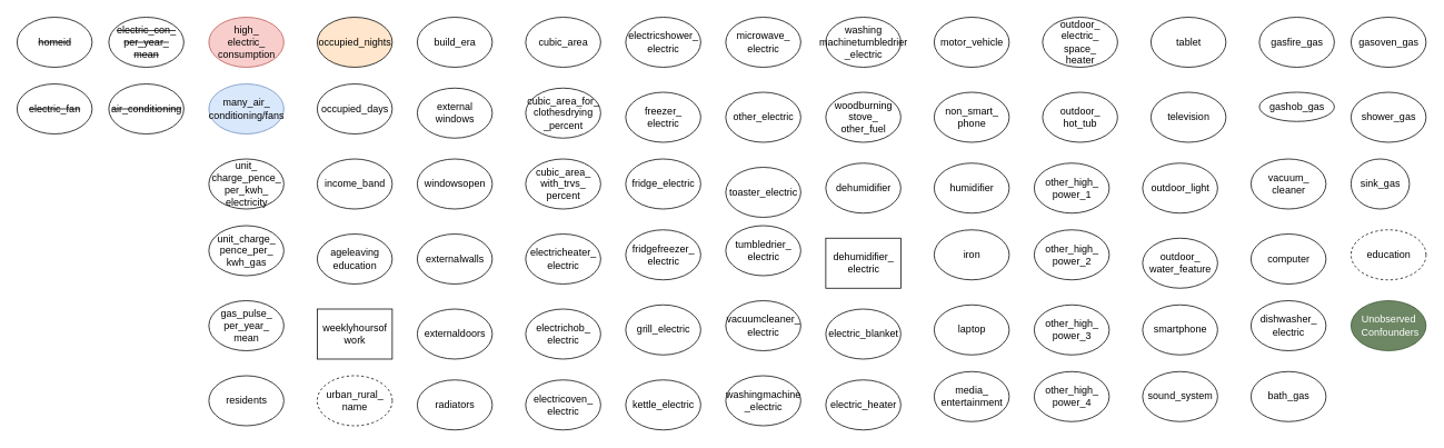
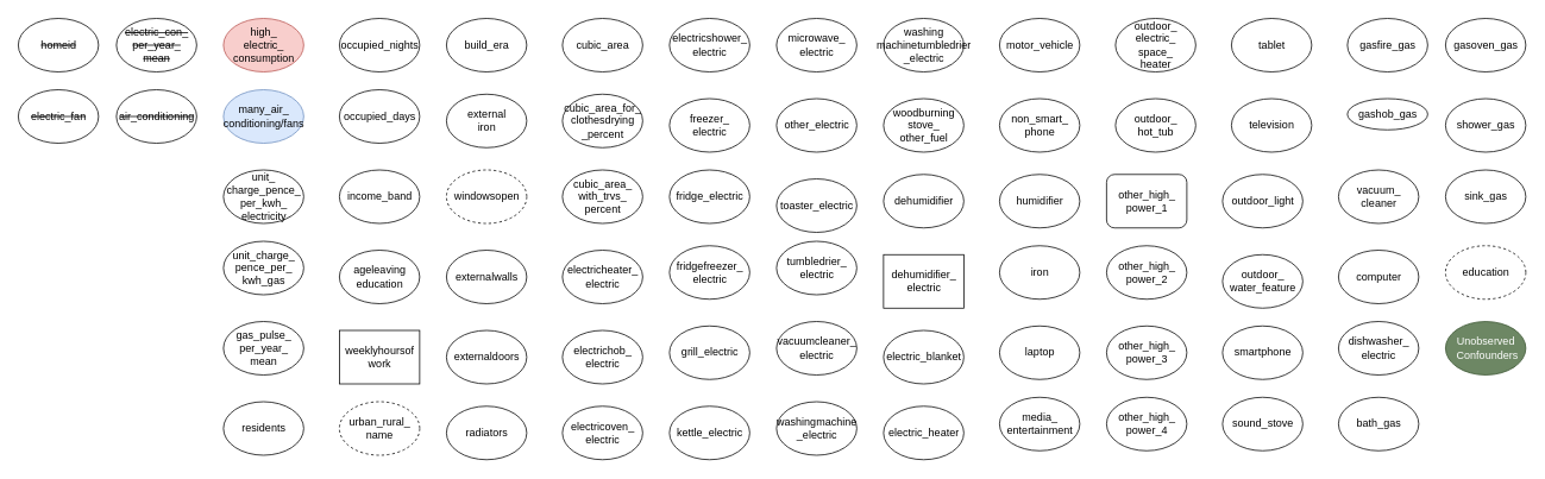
  <mxCell id="0" />
  <mxCell id="1" parent="0" />
  <mxCell id="2" value="&lt;strike&gt;homeid&lt;/strike&gt;" style="ellipse;html=1;shadow=0;sketch=0;overflow=visible;" parent="1" vertex="1"><mxGeometry x="20" y="20" width="90" height="60" as="geometry" /></mxCell>
  <mxCell id="3" value="residents" style="ellipse;html=1;shadow=0;sketch=0;overflow=visible;" parent="1" vertex="1"><mxGeometry x="250" y="450" width="90" height="60" as="geometry" /></mxCell>
  <mxCell id="4" value="income_band" style="ellipse;html=1;shadow=0;sketch=0;overflow=visible;" parent="1" vertex="1"><mxGeometry x="380" y="190" width="90" height="60" as="geometry" /></mxCell>
  <mxCell id="5" value="urban_rural_&lt;br&gt;name" style="ellipse;html=1;shadow=0;sketch=0;overflow=visible;dashed=1;" parent="1" vertex="1"><mxGeometry x="380" y="450" width="90" height="60" as="geometry" /></mxCell>
  <mxCell id="6" value="build_era" style="ellipse;html=1;shadow=0;sketch=0;overflow=visible;" parent="1" vertex="1"><mxGeometry x="500" y="20" width="90" height="60" as="geometry" /></mxCell>
  <mxCell id="7" value="occupied_days" style="ellipse;html=1;shadow=0;sketch=0;overflow=visible;" parent="1" vertex="1"><mxGeometry x="380" y="100" width="90" height="60" as="geometry" /></mxCell>
- <mxCell id="8" value="occupied_nights" style="ellipse;html=1;shadow=0;sketch=0;overflow=visible;fillColor=#ffe6cc;" parent="1" vertex="1"><mxGeometry x="380" y="20" width="90" height="60" as="geometry" /></mxCell>
+ <mxCell id="8" value="occupied_nights" style="ellipse;html=1;shadow=0;sketch=0;overflow=visible;" parent="1" vertex="1"><mxGeometry x="380" y="20" width="90" height="60" as="geometry" /></mxCell>
  <mxCell id="9" value="weeklyhoursof&lt;br&gt;work" style="html=1;shadow=0;sketch=0;overflow=visible;rounded=0;" parent="1" vertex="1"><mxGeometry x="380" y="370" width="90" height="60" as="geometry" /></mxCell>
  <mxCell id="10" value="education" style="ellipse;html=1;shadow=0;sketch=0;overflow=visible;dashed=1;" parent="1" vertex="1"><mxGeometry x="1620" y="275" width="90" height="60" as="geometry" /></mxCell>
  <mxCell id="11" value="ageleaving&lt;br&gt;education" style="ellipse;html=1;shadow=0;sketch=0;overflow=visible;" parent="1" vertex="1"><mxGeometry x="380" y="280" width="90" height="60" as="geometry" /></mxCell>
- <mxCell id="12" value="external&lt;br&gt;windows" style="ellipse;html=1;shadow=0;sketch=0;overflow=visible;" parent="1" vertex="1"><mxGeometry x="500" y="105" width="90" height="60" as="geometry" /></mxCell>
+ <mxCell id="12" value="external&lt;br&gt;iron" style="ellipse;html=1;shadow=0;sketch=0;overflow=visible;" parent="1" vertex="1"><mxGeometry x="500" y="105" width="90" height="60" as="geometry" /></mxCell>
  <mxCell id="13" value="externalwalls" style="ellipse;html=1;shadow=0;sketch=0;overflow=visible;" parent="1" vertex="1"><mxGeometry x="500" y="280" width="90" height="60" as="geometry" /></mxCell>
  <mxCell id="14" value="cubic_area" style="ellipse;html=1;shadow=0;sketch=0;overflow=visible;" parent="1" vertex="1"><mxGeometry x="630" y="20" width="90" height="60" as="geometry" /></mxCell>
  <mxCell id="15" value="radiators" style="ellipse;html=1;shadow=0;sketch=0;overflow=visible;" parent="1" vertex="1"><mxGeometry x="500" y="455" width="90" height="60" as="geometry" /></mxCell>
  <mxCell id="16" value="cubic_area_for_&lt;br&gt;clothesdrying&lt;br&gt;_percent" style="ellipse;html=1;shadow=0;sketch=0;overflow=visible;" parent="1" vertex="1"><mxGeometry x="630" y="105" width="90" height="60" as="geometry" /></mxCell>
  <mxCell id="17" value="cubic_area_&lt;br&gt;with_trvs_&lt;br&gt;percent" style="ellipse;html=1;shadow=0;sketch=0;overflow=visible;" parent="1" vertex="1"><mxGeometry x="630" y="190" width="90" height="60" as="geometry" /></mxCell>
  <mxCell id="18" value="dehumidifier" style="ellipse;html=1;shadow=0;sketch=0;overflow=visible;" parent="1" vertex="1"><mxGeometry x="990" y="195" width="90" height="60" as="geometry" /></mxCell>
  <mxCell id="19" value="dishwasher_&lt;br&gt;electric" style="ellipse;html=1;shadow=0;sketch=0;overflow=visible;" parent="1" vertex="1"><mxGeometry x="1500" y="360" width="90" height="60" as="geometry" /></mxCell>
  <mxCell id="20" value="electricheater_&lt;br&gt;electric" style="ellipse;html=1;shadow=0;sketch=0;overflow=visible;" parent="1" vertex="1"><mxGeometry x="630" y="280" width="90" height="60" as="geometry" /></mxCell>
  <mxCell id="21" value="electrichob_&lt;br&gt;electric" style="ellipse;html=1;shadow=0;sketch=0;overflow=visible;" parent="1" vertex="1"><mxGeometry x="630" y="370" width="90" height="60" as="geometry" /></mxCell>
  <mxCell id="22" value="electricoven_&lt;br&gt;electric" style="ellipse;html=1;shadow=0;sketch=0;overflow=visible;" parent="1" vertex="1"><mxGeometry x="630" y="455" width="90" height="60" as="geometry" /></mxCell>
  <mxCell id="23" value="electricshower_&lt;br&gt;electric" style="ellipse;html=1;shadow=0;sketch=0;overflow=visible;" parent="1" vertex="1"><mxGeometry x="750" y="20" width="90" height="60" as="geometry" /></mxCell>
  <mxCell id="24" value="freezer_&lt;br&gt;electric" style="ellipse;html=1;shadow=0;sketch=0;overflow=visible;" parent="1" vertex="1"><mxGeometry x="750" y="110" width="90" height="60" as="geometry" /></mxCell>
  <mxCell id="25" value="fridge_electric" style="ellipse;html=1;shadow=0;sketch=0;overflow=visible;" parent="1" vertex="1"><mxGeometry x="750" y="190" width="90" height="60" as="geometry" /></mxCell>
  <mxCell id="26" value="fridgefreezer_&lt;br&gt;electric" style="ellipse;html=1;shadow=0;sketch=0;overflow=visible;" parent="1" vertex="1"><mxGeometry x="750" y="275" width="90" height="60" as="geometry" /></mxCell>
  <mxCell id="27" value="grill_electric" style="ellipse;html=1;shadow=0;sketch=0;overflow=visible;" parent="1" vertex="1"><mxGeometry x="750" y="365" width="90" height="60" as="geometry" /></mxCell>
  <mxCell id="28" value="kettle_electric" style="ellipse;html=1;shadow=0;sketch=0;overflow=visible;" parent="1" vertex="1"><mxGeometry x="750" y="455" width="90" height="60" as="geometry" /></mxCell>
  <mxCell id="29" value="other_high_&lt;br&gt;power_4" style="ellipse;html=1;shadow=0;sketch=0;overflow=visible;" parent="1" vertex="1"><mxGeometry x="1240" y="445" width="90" height="60" as="geometry" /></mxCell>
  <mxCell id="30" value="laptop" style="ellipse;html=1;shadow=0;sketch=0;overflow=visible;" parent="1" vertex="1"><mxGeometry x="1120" y="365" width="90" height="60" as="geometry" /></mxCell>
  <mxCell id="31" value="other_high_&lt;br&gt;power_2" style="ellipse;html=1;shadow=0;sketch=0;overflow=visible;" parent="1" vertex="1"><mxGeometry x="1240" y="275" width="90" height="60" as="geometry" /></mxCell>
  <mxCell id="32" value="humidifier" style="ellipse;html=1;shadow=0;sketch=0;overflow=visible;" parent="1" vertex="1"><mxGeometry x="1120" y="195" width="90" height="60" as="geometry" /></mxCell>
  <mxCell id="33" value="computer" style="ellipse;html=1;shadow=0;sketch=0;overflow=visible;" parent="1" vertex="1"><mxGeometry x="1500" y="280" width="90" height="60" as="geometry" /></mxCell>
  <mxCell id="34" value="dehumidifier_&lt;br&gt;electric" style="html=1;shadow=0;sketch=0;overflow=visible;rounded=0;" parent="1" vertex="1"><mxGeometry x="990" y="285" width="90" height="60" as="geometry" /></mxCell>
  <mxCell id="35" value="iron" style="ellipse;html=1;shadow=0;sketch=0;overflow=visible;" parent="1" vertex="1"><mxGeometry x="1120" y="275" width="90" height="60" as="geometry" /></mxCell>
  <mxCell id="36" value="electric_heater" style="ellipse;html=1;shadow=0;sketch=0;overflow=visible;" parent="1" vertex="1"><mxGeometry x="990" y="455" width="90" height="60" as="geometry" /></mxCell>
  <mxCell id="37" value="tumbledrier_&lt;br&gt;electric" style="ellipse;html=1;shadow=0;sketch=0;overflow=visible;" parent="1" vertex="1"><mxGeometry x="870" y="270" width="90" height="60" as="geometry" /></mxCell>
  <mxCell id="38" value="vacuumcleaner_&lt;br&gt;electric" style="ellipse;html=1;shadow=0;sketch=0;overflow=visible;" parent="1" vertex="1"><mxGeometry x="870" y="360" width="90" height="60" as="geometry" /></mxCell>
  <mxCell id="39" value="&lt;strike&gt;electric_fan&lt;/strike&gt;" style="ellipse;html=1;shadow=0;sketch=0;overflow=visible;" parent="1" vertex="1"><mxGeometry x="20" y="100" width="90" height="60" as="geometry" /></mxCell>
  <mxCell id="40" value="&lt;strike&gt;air_conditioning&lt;/strike&gt;" style="ellipse;html=1;shadow=0;sketch=0;overflow=visible;" parent="1" vertex="1"><mxGeometry x="130" y="100" width="90" height="60" as="geometry" /></mxCell>
  <mxCell id="41" value="woodburning&lt;br&gt;stove_&lt;br&gt;other_fuel" style="ellipse;html=1;shadow=0;sketch=0;overflow=visible;" parent="1" vertex="1"><mxGeometry x="990" y="110" width="90" height="60" as="geometry" /></mxCell>
  <mxCell id="42" value="electric_blanket" style="ellipse;html=1;shadow=0;sketch=0;overflow=visible;" parent="1" vertex="1"><mxGeometry x="990" y="370" width="90" height="60" as="geometry" /></mxCell>
  <mxCell id="43" value="outdoor_light" style="ellipse;html=1;shadow=0;sketch=0;overflow=visible;" parent="1" vertex="1"><mxGeometry x="1370" y="195" width="90" height="60" as="geometry" /></mxCell>
  <mxCell id="44" value="washingmachine&lt;br&gt;_electric" style="ellipse;html=1;shadow=0;sketch=0;overflow=visible;" parent="1" vertex="1"><mxGeometry x="870" y="450" width="90" height="60" as="geometry" /></mxCell>
  <mxCell id="45" value="microwave_&lt;br&gt;electric" style="ellipse;html=1;shadow=0;sketch=0;overflow=visible;" parent="1" vertex="1"><mxGeometry x="870" y="20" width="90" height="60" as="geometry" /></mxCell>
  <mxCell id="46" value="outdoor_&lt;br&gt;electric_&lt;br&gt;space_&lt;br&gt;heater" style="ellipse;html=1;shadow=0;sketch=0;overflow=visible;" parent="1" vertex="1"><mxGeometry x="1250" y="20" width="90" height="60" as="geometry" /></mxCell>
  <mxCell id="47" value="outdoor_&lt;br&gt;hot_tub" style="ellipse;html=1;shadow=0;sketch=0;overflow=visible;" parent="1" vertex="1"><mxGeometry x="1250" y="110" width="90" height="60" as="geometry" /></mxCell>
  <mxCell id="48" value="outdoor_&lt;br&gt;water_feature" style="ellipse;html=1;shadow=0;sketch=0;overflow=visible;" parent="1" vertex="1"><mxGeometry x="1370" y="285" width="90" height="60" as="geometry" /></mxCell>
  <mxCell id="49" value="externaldoors" style="ellipse;html=1;shadow=0;sketch=0;overflow=visible;" parent="1" vertex="1"><mxGeometry x="500" y="370" width="90" height="60" as="geometry" /></mxCell>
  <mxCell id="50" value="high_&lt;br&gt;electric_&lt;br&gt;consumption" style="ellipse;html=1;shadow=0;sketch=0;overflow=visible;fillColor=#f8cecc;strokeColor=#b85450;" parent="1" vertex="1"><mxGeometry x="250" y="20" width="90" height="60" as="geometry" /></mxCell>
  <mxCell id="51" value="many_air_&lt;br&gt;conditioning/fans" style="ellipse;html=1;shadow=0;sketch=0;overflow=visible;fillColor=#dae8fc;strokeColor=#6c8ebf;" parent="1" vertex="1"><mxGeometry x="250" y="100" width="90" height="60" as="geometry" /></mxCell>
  <mxCell id="52" value="&lt;strike&gt;electric_con_&lt;br&gt;per_year_&lt;br&gt;mean&lt;/strike&gt;" style="ellipse;html=1;shadow=0;sketch=0;overflow=visible;" parent="1" vertex="1"><mxGeometry x="130" y="20" width="90" height="60" as="geometry" /></mxCell>
  <mxCell id="53" value="unit_&lt;br&gt;charge_pence_&lt;br&gt;per_kwh_&lt;br&gt;electricity" style="ellipse;html=1;shadow=0;sketch=0;overflow=visible;" parent="1" vertex="1"><mxGeometry x="250" y="190" width="90" height="60" as="geometry" /></mxCell>
  <mxCell id="54" value="vacuum_&lt;br&gt;cleaner" style="ellipse;html=1;shadow=0;sketch=0;overflow=visible;" parent="1" vertex="1"><mxGeometry x="1500" y="190" width="90" height="60" as="geometry" /></mxCell>
  <mxCell id="55" value="television" style="ellipse;html=1;shadow=0;sketch=0;overflow=visible;" parent="1" vertex="1"><mxGeometry x="1380" y="110" width="90" height="60" as="geometry" /></mxCell>
  <mxCell id="56" value="tablet" style="ellipse;html=1;shadow=0;sketch=0;overflow=visible;" parent="1" vertex="1"><mxGeometry x="1380" y="20" width="90" height="60" as="geometry" /></mxCell>
- <mxCell id="57" value="sound_system" style="ellipse;html=1;shadow=0;sketch=0;overflow=visible;" parent="1" vertex="1"><mxGeometry x="1370" y="445" width="90" height="60" as="geometry" /></mxCell>
+ <mxCell id="57" value="sound_stove" style="ellipse;html=1;shadow=0;sketch=0;overflow=visible;" parent="1" vertex="1"><mxGeometry x="1370" y="445" width="90" height="60" as="geometry" /></mxCell>
  <mxCell id="58" value="smartphone" style="ellipse;html=1;shadow=0;sketch=0;overflow=visible;" parent="1" vertex="1"><mxGeometry x="1370" y="365" width="90" height="60" as="geometry" /></mxCell>
- <mxCell id="59" value="other_high_&lt;br&gt;power_1" style="ellipse;html=1;shadow=0;sketch=0;overflow=visible;" parent="1" vertex="1"><mxGeometry x="1240" y="195" width="90" height="60" as="geometry" /></mxCell>
+ <mxCell id="59" value="other_high_&lt;br&gt;power_1" style="html=1;shadow=0;sketch=0;overflow=visible;rounded=1;" parent="1" vertex="1"><mxGeometry x="1240" y="195" width="90" height="60" as="geometry" /></mxCell>
  <mxCell id="60" value="non_smart_&lt;br&gt;phone" style="ellipse;html=1;shadow=0;sketch=0;overflow=visible;" parent="1" vertex="1"><mxGeometry x="1120" y="110" width="90" height="60" as="geometry" /></mxCell>
  <mxCell id="61" value="motor_vehicle" style="ellipse;html=1;shadow=0;sketch=0;overflow=visible;" parent="1" vertex="1"><mxGeometry x="1120" y="20" width="90" height="60" as="geometry" /></mxCell>
  <mxCell id="62" value="media_&lt;br&gt;entertainment" style="ellipse;html=1;shadow=0;sketch=0;overflow=visible;" parent="1" vertex="1"><mxGeometry x="1120" y="445" width="90" height="60" as="geometry" /></mxCell>
  <mxCell id="63" value="other_high_&lt;br&gt;power_3" style="ellipse;html=1;shadow=0;sketch=0;overflow=visible;" parent="1" vertex="1"><mxGeometry x="1240" y="365" width="90" height="60" as="geometry" /></mxCell>
  <mxCell id="64" value="washing&lt;br&gt;machinetumbledrier&lt;br&gt;_electric" style="ellipse;html=1;shadow=0;sketch=0;overflow=visible;" parent="1" vertex="1"><mxGeometry x="990" y="20" width="90" height="60" as="geometry" /></mxCell>
  <mxCell id="65" value="other_electric" style="ellipse;html=1;shadow=0;sketch=0;overflow=visible;" parent="1" vertex="1"><mxGeometry x="870" y="110" width="90" height="60" as="geometry" /></mxCell>
  <mxCell id="66" value="toaster_electric" style="ellipse;html=1;shadow=0;sketch=0;overflow=visible;" parent="1" vertex="1"><mxGeometry x="870" y="200" width="90" height="60" as="geometry" /></mxCell>
- <mxCell id="67" value="windowsopen" style="ellipse;html=1;shadow=0;sketch=0;overflow=visible;" parent="1" vertex="1"><mxGeometry x="500" y="190" width="90" height="60" as="geometry" /></mxCell>
+ <mxCell id="67" value="windowsopen" style="ellipse;html=1;shadow=0;sketch=0;overflow=visible;dashed=1;" parent="1" vertex="1"><mxGeometry x="500" y="190" width="90" height="60" as="geometry" /></mxCell>
  <mxCell id="68" value="Unobserved&lt;br&gt;&amp;nbsp;Confounders" style="ellipse;html=1;shadow=0;sketch=0;overflow=visible;fillColor=#6d8764;strokeColor=#3A5431;fontColor=#ffffff;" parent="1" vertex="1"><mxGeometry x="1620" y="360" width="90" height="60" as="geometry" /></mxCell>
  <mxCell id="69" value="unit_charge_&lt;br&gt;pence_per_&lt;br&gt;kwh_gas" style="ellipse;html=1;shadow=0;sketch=0;overflow=visible;" parent="1" vertex="1"><mxGeometry x="250" y="270" width="90" height="60" as="geometry" /></mxCell>
  <mxCell id="70" value="gas_pulse_&lt;br&gt;per_year_&lt;br&gt;mean" style="ellipse;html=1;shadow=0;sketch=0;overflow=visible;" parent="1" vertex="1"><mxGeometry x="250" y="360" width="90" height="60" as="geometry" /></mxCell>
  <mxCell id="71" value="bath_gas" style="ellipse;html=1;shadow=0;sketch=0;overflow=visible;" parent="1" vertex="1"><mxGeometry x="1500" y="445" width="90" height="60" as="geometry" /></mxCell>
  <mxCell id="72" value="gasfire_gas" style="ellipse;html=1;shadow=0;sketch=0;overflow=visible;" parent="1" vertex="1"><mxGeometry x="1510" y="20" width="90" height="60" as="geometry" /></mxCell>
  <mxCell id="73" value="gashob_gas" style="ellipse;html=1;shadow=0;sketch=0;overflow=visible;" parent="1" vertex="1"><mxGeometry x="1510" y="110" width="90" height="35" as="geometry" /></mxCell>
  <mxCell id="74" value="gasoven_gas" style="ellipse;html=1;shadow=0;sketch=0;overflow=visible;" parent="1" vertex="1"><mxGeometry x="1620" y="20" width="90" height="60" as="geometry" /></mxCell>
  <mxCell id="75" value="shower_gas" style="ellipse;html=1;shadow=0;sketch=0;overflow=visible;" parent="1" vertex="1"><mxGeometry x="1620" y="110" width="90" height="60" as="geometry" /></mxCell>
- <mxCell id="76" value="sink_gas" style="ellipse;html=1;shadow=0;sketch=0;overflow=visible;" parent="1" vertex="1"><mxGeometry x="1620" y="190" width="70" height="60" as="geometry" /></mxCell>
+ <mxCell id="76" value="sink_gas" style="ellipse;html=1;shadow=0;sketch=0;overflow=visible;" parent="1" vertex="1"><mxGeometry x="1620" y="190" width="90" height="60" as="geometry" /></mxCell>
